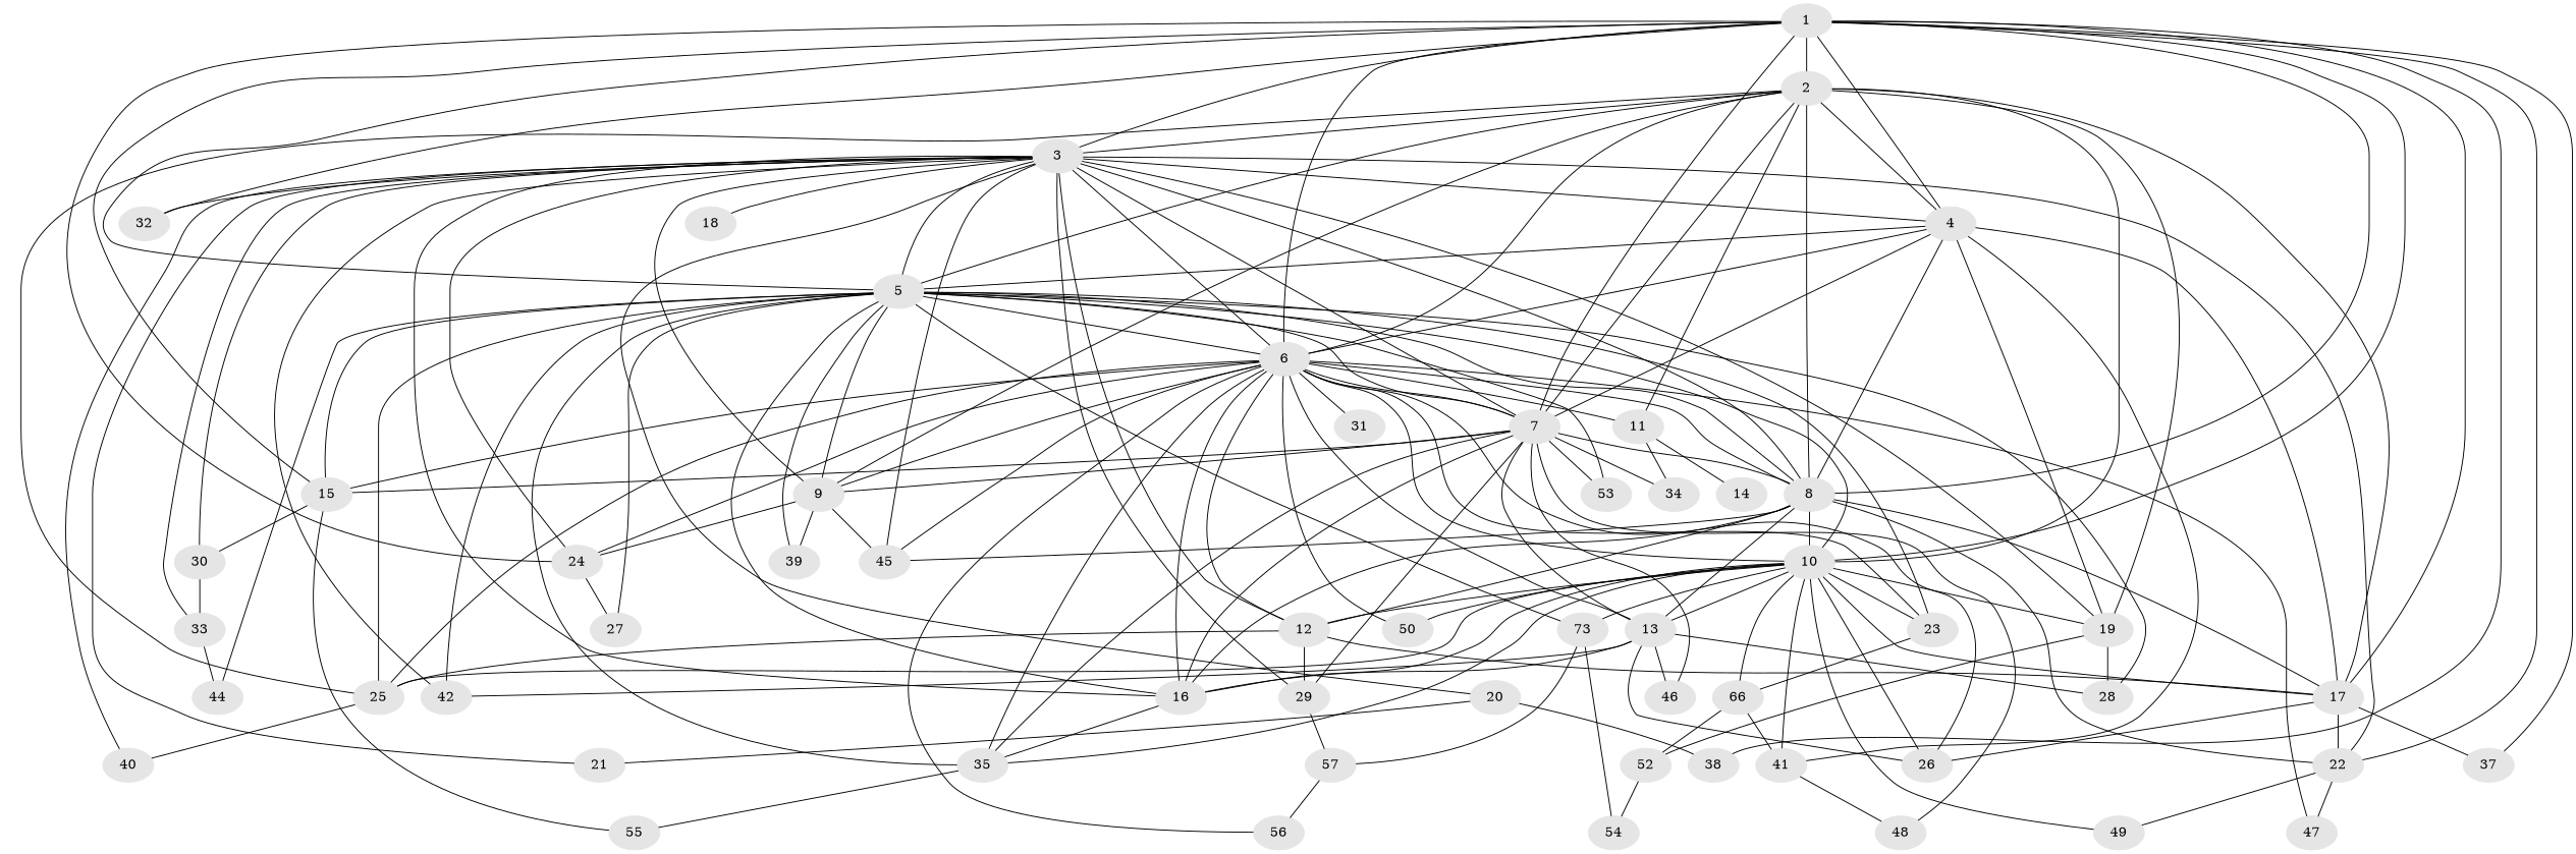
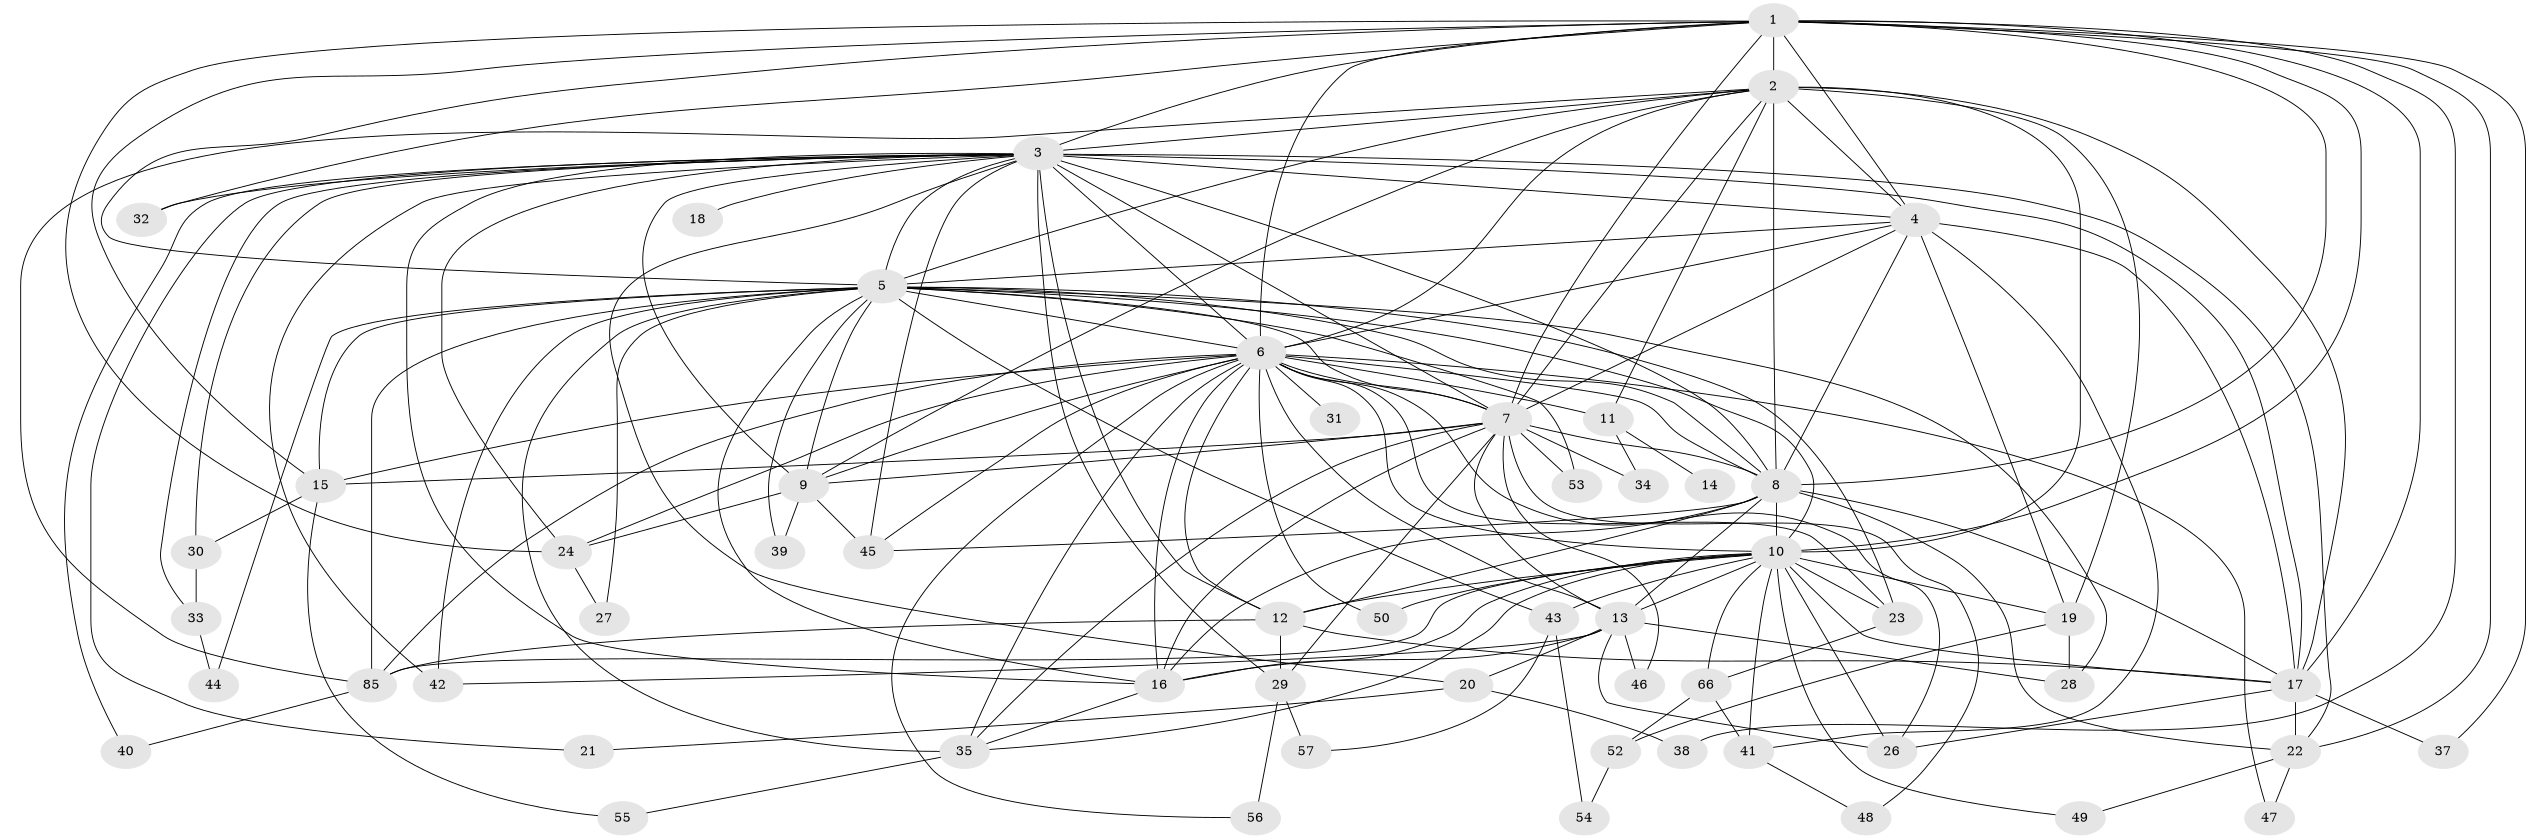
  graph {
    node [color=gray90 style=filled]
    edge [weight=1.0]
    1
    2
    3
    4
    5
    6
    7
    8
    10
    15
    17
    22
    24
    32
    37
    38
    9
    11
    19
-   25
+   25 [label=85]
    12
    16
    18
    20
    21
    29
    30
    33
    40
    42
    45
    41
    23
    27
    28
    35
    39
-   43 [label=73]
+   43
    44
    53
    13
    26
    31
    47
    50
    56
    34
    46
    48
    n50 [label=66]
    49
    55
    14
    52
    57
    54
    1 -- 2 [weight=3.0]
    1 -- 3 [weight=2.0]
    1 -- 4
    1 -- 5 [weight=2.0]
    1 -- 6 [weight=2.0]
    1 -- 7
    1 -- 8
    1 -- 10 [weight=2.0]
    1 -- 15
    1 -- 17
    1 -- 22
    1 -- 24
    1 -- 32
    1 -- 37
    1 -- 38
    2 -- 3 [weight=4.0]
    2 -- 4 [weight=2.0]
    2 -- 5 [weight=2.0]
    2 -- 6 [weight=7.0]
    2 -- 7 [weight=3.0]
    2 -- 8 [weight=3.0]
    2 -- 10 [weight=15.0]
    2 -- 17
    2 -- 9
    2 -- 11
    2 -- 19 [weight=2.0]
    2 -- 25
    3 -- 4 [weight=2.0]
    3 -- 5 [weight=2.0]
    3 -- 6 [weight=3.0]
    3 -- 7 [weight=2.0]
    3 -- 8 [weight=2.0]
    3 -- 22
    3 -- 24 [weight=3.0]
    3 -- 32
    3 -- 9
-   3 -- 19 [weight=2.0]
+   3 -- 17 [weight=2.0]
    3 -- 12 [weight=2.0]
    3 -- 16
    3 -- 18 [weight=3.0]
    3 -- 20
    3 -- 21
    3 -- 29
    3 -- 30
    3 -- 33
    3 -- 40
    3 -- 42 [weight=2.0]
    3 -- 45
    4 -- 5 [weight=2.0]
    4 -- 6
    4 -- 7
    4 -- 8
    4 -- 17
    4 -- 19 [weight=6.0]
    4 -- 41
    5 -- 6 [weight=4.0]
    5 -- 7
    5 -- 8
    5 -- 10 [weight=2.0]
    5 -- 15
    5 -- 9
    5 -- 25
    5 -- 16
    5 -- 42
    5 -- 23
    5 -- 27
    5 -- 28
    5 -- 35
    5 -- 39
    5 -- 43
    5 -- 44
    5 -- 53
    6 -- 7 [weight=3.0]
    6 -- 8 [weight=2.0]
    6 -- 10 [weight=2.0]
    6 -- 15 [weight=2.0]
    6 -- 24
    6 -- 9
    6 -- 11
    6 -- 25 [weight=2.0]
    6 -- 12
    6 -- 16
    6 -- 45
    6 -- 23
    6 -- 35 [weight=2.0]
    6 -- 13
    6 -- 26
    6 -- 31
    6 -- 47
    6 -- 50
    6 -- 56
    7 -- 8
    7 -- 15
    7 -- 9
    7 -- 16
    7 -- 29
    7 -- 35
    7 -- 53
    7 -- 13
    7 -- 34
    7 -- 46
    7 -- 48
    8 -- 10
    8 -- 17
    8 -- 22
    8 -- 12
    8 -- 16 [weight=6.0]
    8 -- 45
    8 -- 13
    10 -- 17 [weight=2.0]
    10 -- 19
    10 -- 25
    10 -- 12 [weight=2.0]
    10 -- 16
    10 -- 41
    10 -- 23
    10 -- 35
    10 -- 43
    10 -- 13 [weight=2.0]
    10 -- 26
    10 -- 50
    10 -- n50
    10 -- 49
    15 -- 30
    15 -- 55
    17 -- 22
    17 -- 37
    17 -- 26
    22 -- 47
    22 -- 49
    24 -- 27
    9 -- 24
    9 -- 45
    9 -- 39
    11 -- 34
    11 -- 14
    19 -- 28
    19 -- 52
    25 -- 40
    12 -- 17
    12 -- 25
    12 -- 29
    16 -- 35
    20 -- 38
    20 -- 21
-   57 -- 56
+   29 -- 56
    29 -- 57
    30 -- 33
    33 -- 44
    41 -- 48
    23 -- n50
    35 -- 55
    43 -- 57
    43 -- 54
    13 -- 16
+   13 -- 20
    13 -- 42
    13 -- 28
    13 -- 26
    13 -- 46
    n50 -- 41
    n50 -- 52
    52 -- 54
  }
